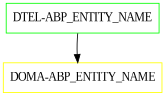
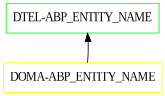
  digraph {
    fontname="Liberation Serif"
    node [shape=box fontname="Liberation Serif"]
    "DTEL-ABP_ENTITY_NAME" [color=green]
    "DOMA-ABP_ENTITY_NAME" [color=yellow]
-   "DTEL-ABP_ENTITY_NAME" -> "DOMA-ABP_ENTITY_NAME" [fontname="Liberation Serif"]
+   "DOMA-ABP_ENTITY_NAME" -> "DTEL-ABP_ENTITY_NAME" [fontname="Liberation Serif"]
  }
